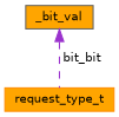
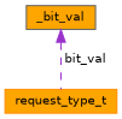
  digraph {
    node [fillcolor=orange fontname=Helvetica fontsize=10 shape=record style=filled]
    n1 [color=darkorange fontcolor=black height=0.2 label=request_type_t width=0.4]
    n2 [color=gray40 height=0.2 label=_bit_val width=0.4]
-   n2 -> n1 [color=darkorchid3 dir=back fontname=Helvetica fontsize=10 label=" bit_bit" labelfontname=Helvetica labelfontsize=10 style=dashed]
+   n2 -> n1 [color=darkorchid3 dir=back fontname=Helvetica fontsize=10 label=" bit_val" labelfontname=Helvetica labelfontsize=10 style=dashed]
  }
